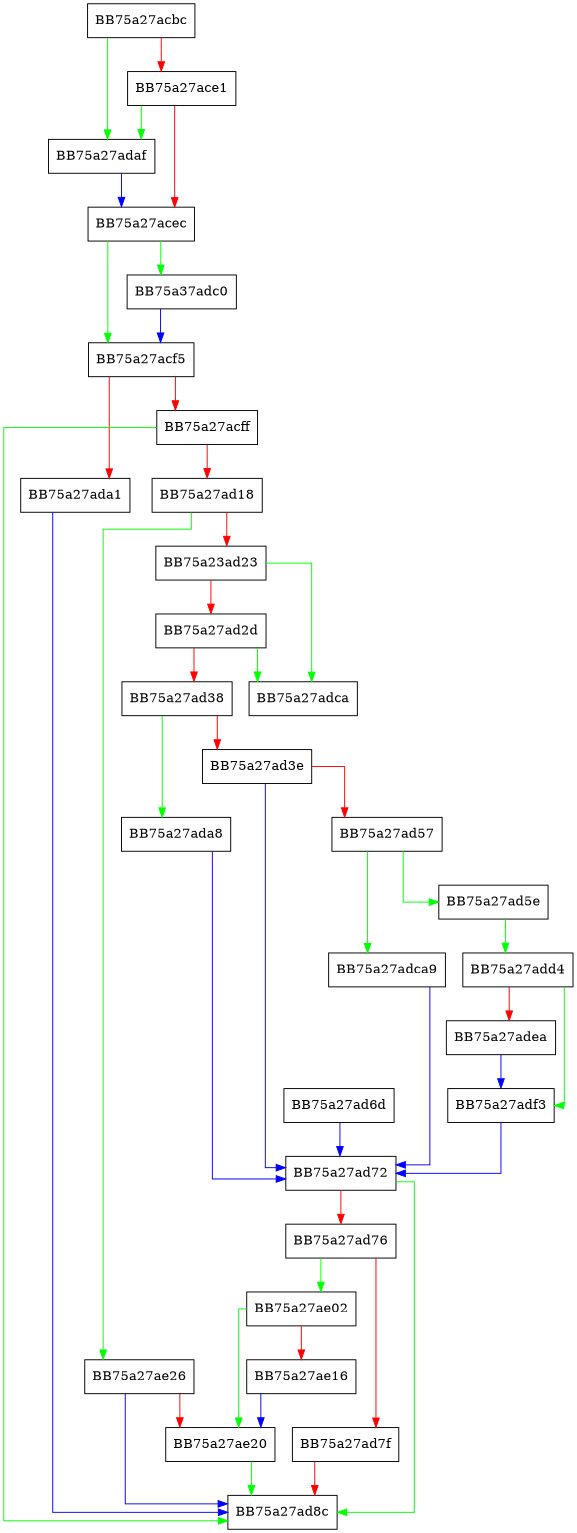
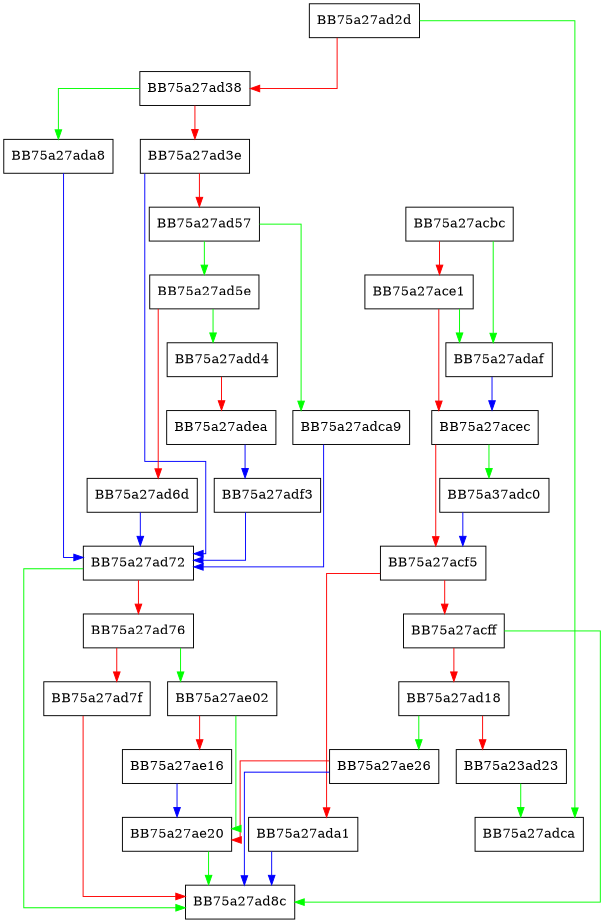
  digraph {
    splines=ortho
    node [shape=box]
    edge [color=red]
    BB75a27acbc
    BB75a27adaf
    BB75a27ace1
    BB75a27acec
    n5 [label=BB75a37adc0]
    BB75a27acf5
    BB75a27ada1
    BB75a27acff
    BB75a27ad8c
    BB75a27ad18
    BB75a27ae26
    n12 [label=BB75a23ad23]
    BB75a27ae20
    BB75a27adca
    BB75a27ad2d
    BB75a27ad38
    BB75a27ada8
    BB75a27ad3e
    BB75a27ad72
    BB75a27ad57
    BB75a27ad76
    n22 [label=BB75a27adca9]
    BB75a27ad5e
    BB75a27ae02
    BB75a27ad7f
    BB75a27add4
    BB75a27ad6d
    BB75a27adf3
    BB75a27adea
    BB75a27ae16
    BB75a27acbc -> BB75a27adaf [color=green]
    BB75a27acbc -> BB75a27ace1
    BB75a27adaf -> BB75a27acec [color=blue]
    BB75a27ace1 -> BB75a27adaf [color=green]
    BB75a27ace1 -> BB75a27acec
    BB75a27acec -> n5 [color=green]
-   BB75a27acec -> BB75a27acf5 [color=green]
+   BB75a27acec -> BB75a27acf5
    n5 -> BB75a27acf5 [color=blue]
    BB75a27acf5 -> BB75a27ada1
    BB75a27acf5 -> BB75a27acff
    BB75a27ada1 -> BB75a27ad8c [color=blue]
    BB75a27acff -> BB75a27ad8c [color=green]
    BB75a27acff -> BB75a27ad18
    BB75a27ad18 -> BB75a27ae26 [color=green]
    BB75a27ad18 -> n12
    BB75a27ae26 -> BB75a27ad8c [color=blue]
    BB75a27ae26 -> BB75a27ae20
    n12 -> BB75a27adca [color=green]
-   n12 -> BB75a27ad2d
    BB75a27ae20 -> BB75a27ad8c [color=green]
    BB75a27ad2d -> BB75a27adca [color=green]
    BB75a27ad2d -> BB75a27ad38
    BB75a27ad38 -> BB75a27ada8 [color=green]
    BB75a27ad38 -> BB75a27ad3e
    BB75a27ada8 -> BB75a27ad72 [color=blue]
    BB75a27ad3e -> BB75a27ad72 [color=blue]
    BB75a27ad3e -> BB75a27ad57
    BB75a27ad72 -> BB75a27ad8c [color=green]
    BB75a27ad72 -> BB75a27ad76
    BB75a27ad57 -> n22 [color=green]
    BB75a27ad57 -> BB75a27ad5e [color=green]
    BB75a27ad76 -> BB75a27ae02 [color=green]
    BB75a27ad76 -> BB75a27ad7f
    n22 -> BB75a27ad72 [color=blue]
    BB75a27ad5e -> BB75a27add4 [color=green]
+   BB75a27ad5e -> BB75a27ad6d
    BB75a27ae02 -> BB75a27ae20 [color=green]
    BB75a27ae02 -> BB75a27ae16
    BB75a27ad7f -> BB75a27ad8c
-   BB75a27add4 -> BB75a27adf3 [color=green]
    BB75a27add4 -> BB75a27adea
    BB75a27ad6d -> BB75a27ad72 [color=blue]
    BB75a27adf3 -> BB75a27ad72 [color=blue]
    BB75a27adea -> BB75a27adf3 [color=blue]
    BB75a27ae16 -> BB75a27ae20 [color=blue]
  }
